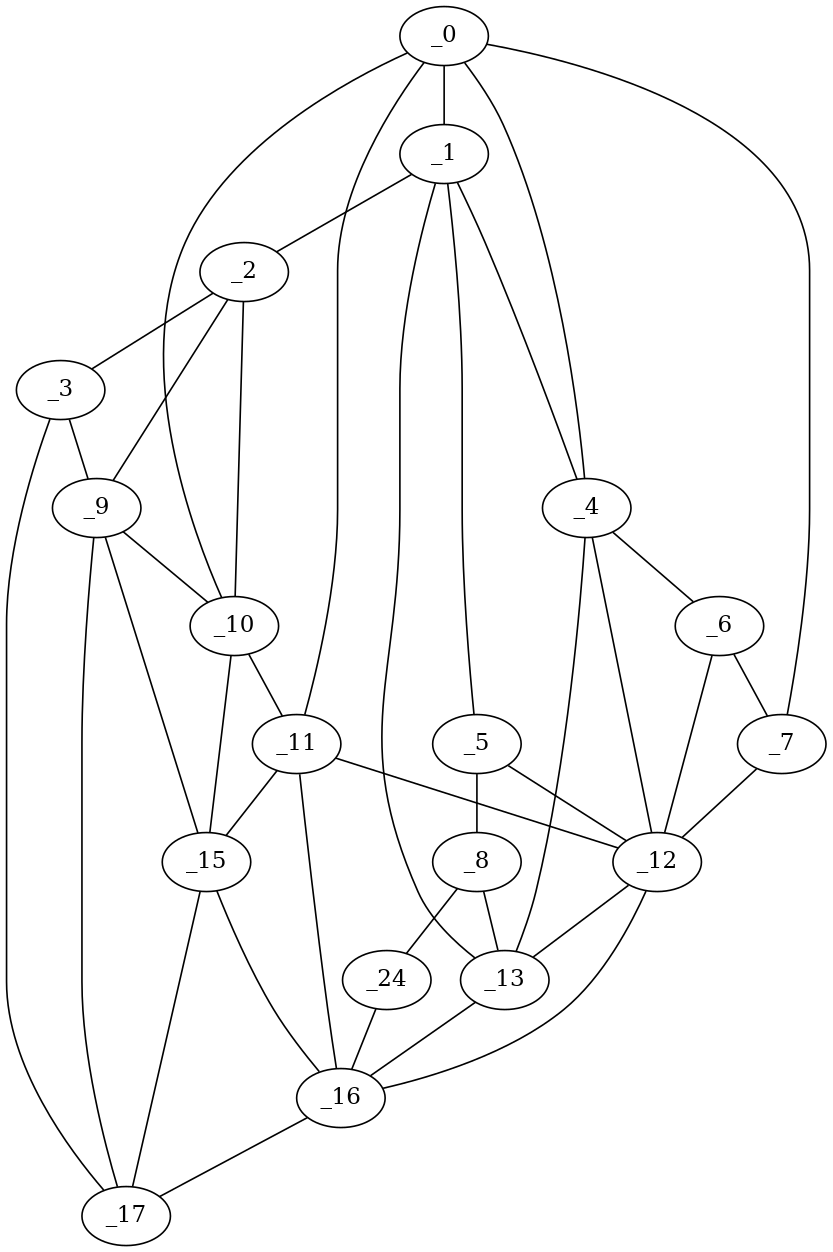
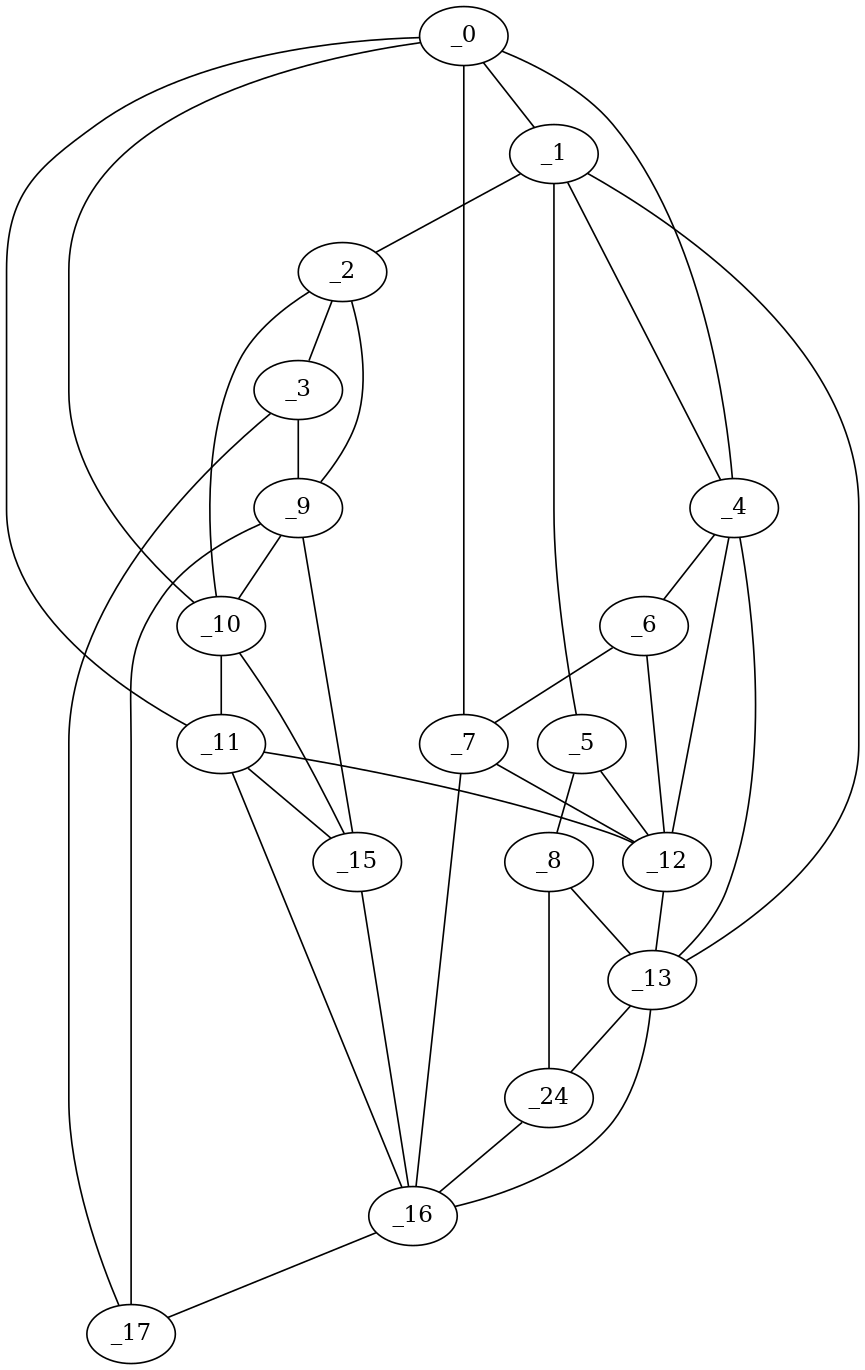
  graph {
    node [x=50 y=124]
    edge [valence=2]
    _0 [x=48 y=33]
    _1 [x=48 y=113]
    _4 [y=104]
    _7 [x=54 y=72]
    _10 [x=56 y=35]
    _11 [x=57 y=60]
    _2 [x=49 y=25]
    _5 [y=117]
    _13 [x=62 y=102]
    _3 [y=6]
    _9 [x=56 y=23]
    _17 [x=82 y=9]
    _6 [x=53 y=79]
    _12 [x=57 y=87]
    _15 [x=80 y=18]
    _16 [x=81]
    _8 [x=55 y=122]
    n18 [label=_24 x=69]
    _0 -- _1 [valence=1]
    _0 -- _4 [valence=1]
    _0 -- _7
    _0 -- _10
    _0 -- _11
    _1 -- _4
    _1 -- _2 [valence=1]
    _1 -- _5 [valence=1]
    _1 -- _13 [valence=1]
    _4 -- _13
    _4 -- _6
    _4 -- _12
    _7 -- _12
    _10 -- _11 [valence=1]
    _10 -- _15
    _11 -- _12
    _11 -- _15
    _11 -- _16
    _2 -- _10
    _2 -- _3 [valence=1]
    _2 -- _9
    _5 -- _12 [valence=1]
    _5 -- _8 [valence=1]
    _13 -- _16
+   _13 -- n18
    _3 -- _9
    _3 -- _17 [valence=1]
    _9 -- _10
    _9 -- _17 [valence=1]
    _9 -- _15
    _6 -- _7 [valence=1]
    _6 -- _12 [valence=1]
    _12 -- _13 [valence=1]
-   _12 -- _16
-   _15 -- _17
+   _7 -- _16
    _15 -- _16 [valence=1]
    _16 -- _17 [valence=1]
    _8 -- _13
    _8 -- n18 [valence=1]
    n18 -- _16 [valence=1]
  }
